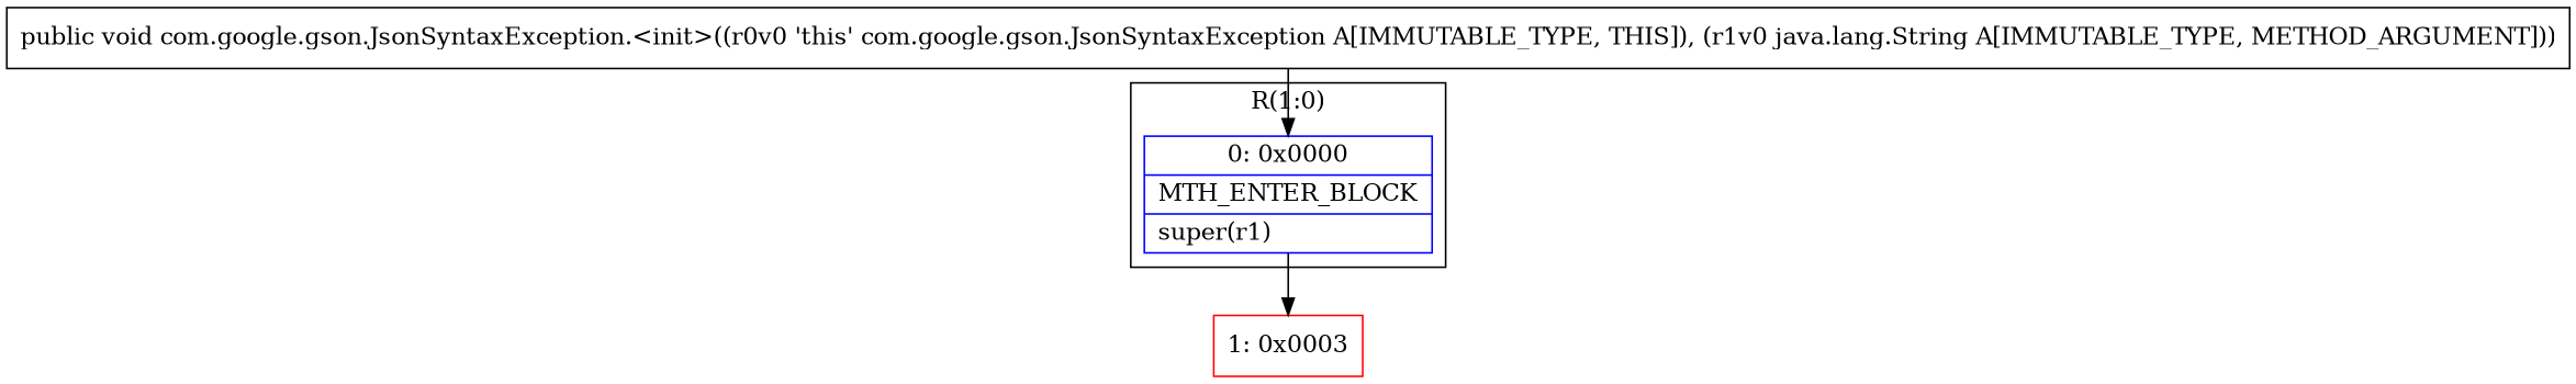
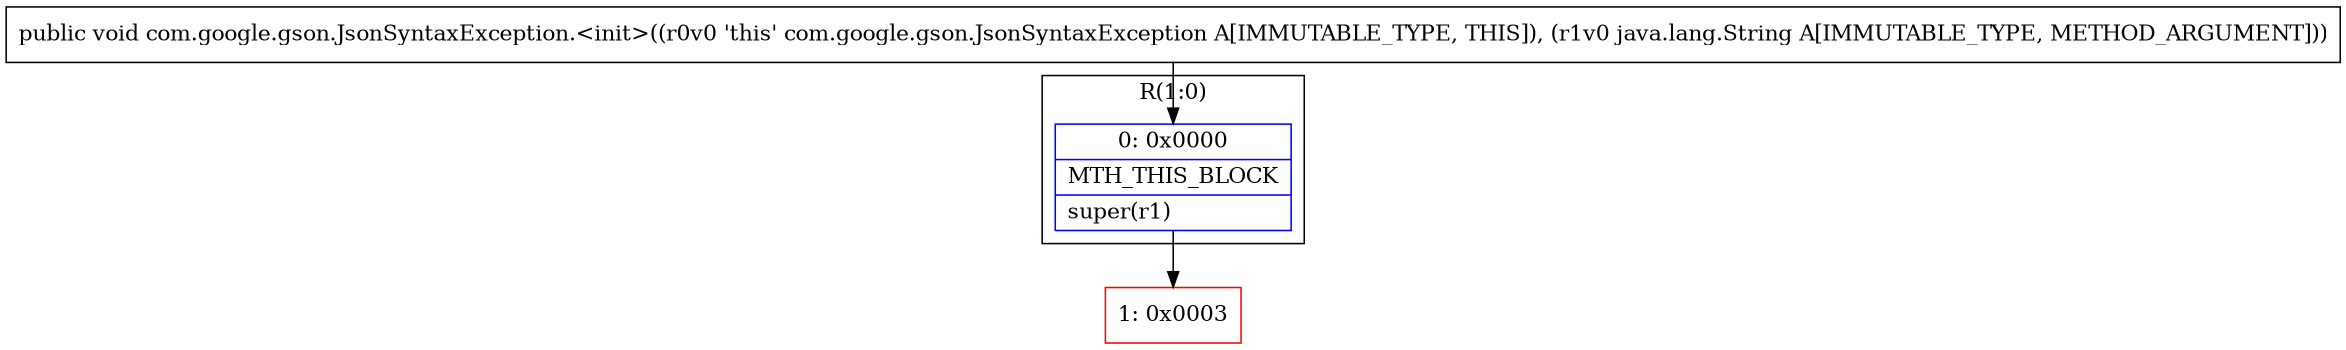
  digraph {
    node [shape=record]
-   n1 [color=blue label="{0\:\ 0x0000|MTH_ENTER_BLOCK\l|super(r1)\l}"]
+   n1 [color=blue label="{0\:\ 0x0000|MTH_THIS_BLOCK\l|super(r1)\l}"]
    n2 [color=red label="{1\:\ 0x0003}"]
    n3 [label="{public void com.google.gson.JsonSyntaxException.\<init\>((r0v0 'this' com.google.gson.JsonSyntaxException A[IMMUTABLE_TYPE, THIS]), (r1v0 java.lang.String A[IMMUTABLE_TYPE, METHOD_ARGUMENT])) }"]
    subgraph cluster_1 {
      label="R(1:0)"
      n1
    }
    n1 -> n2
    n3 -> n1
  }
